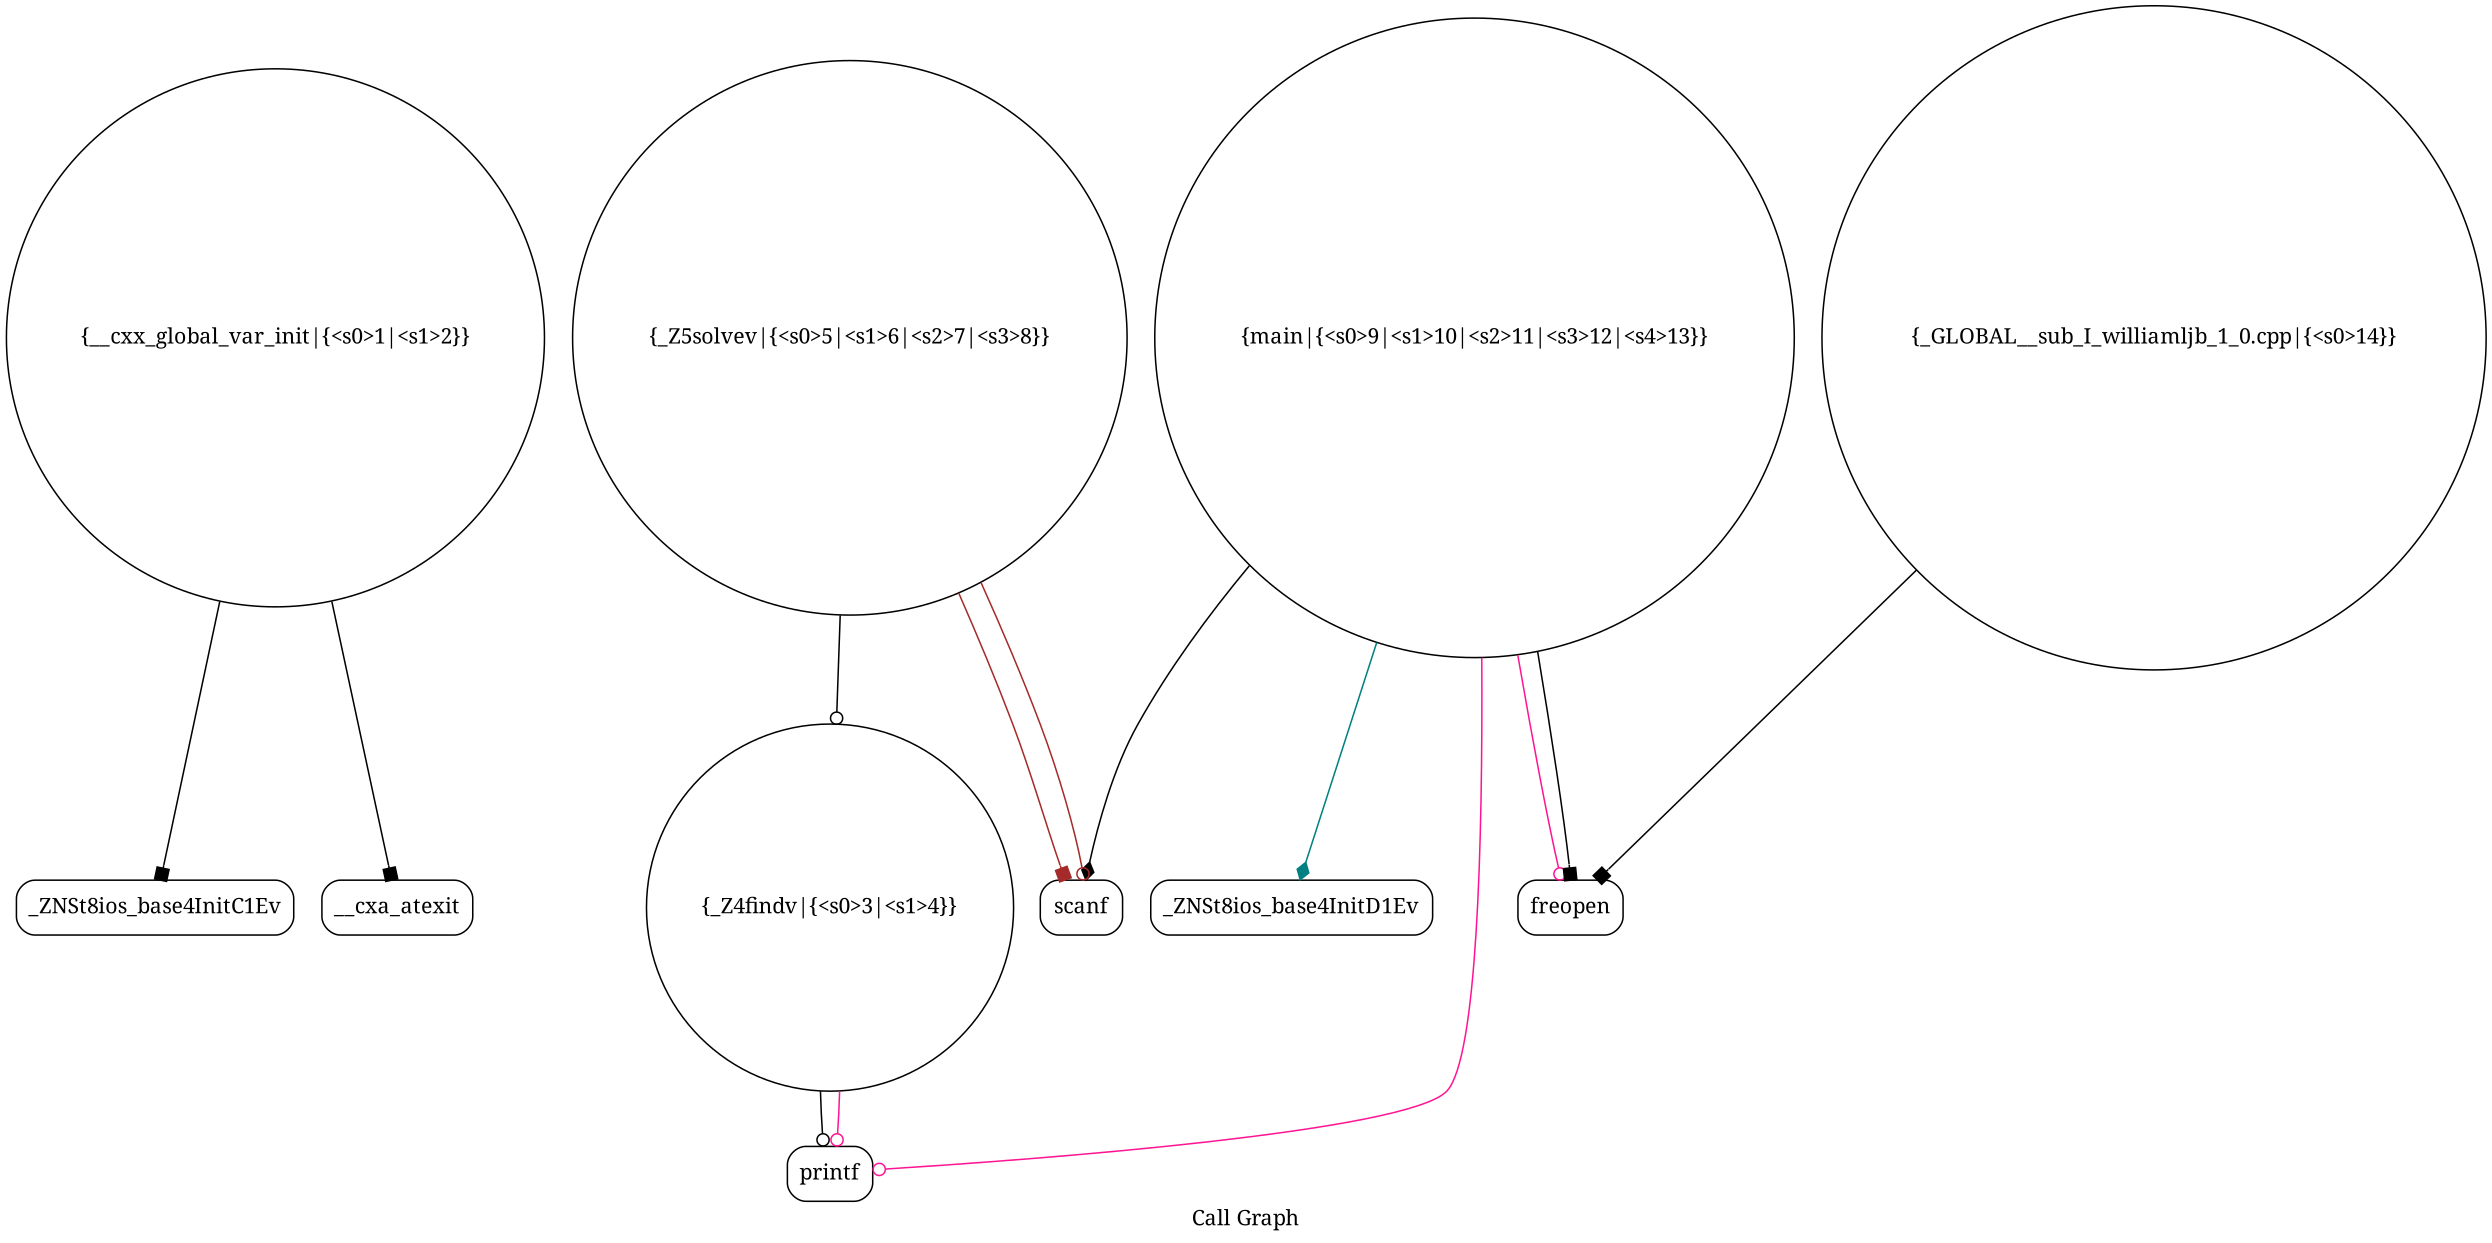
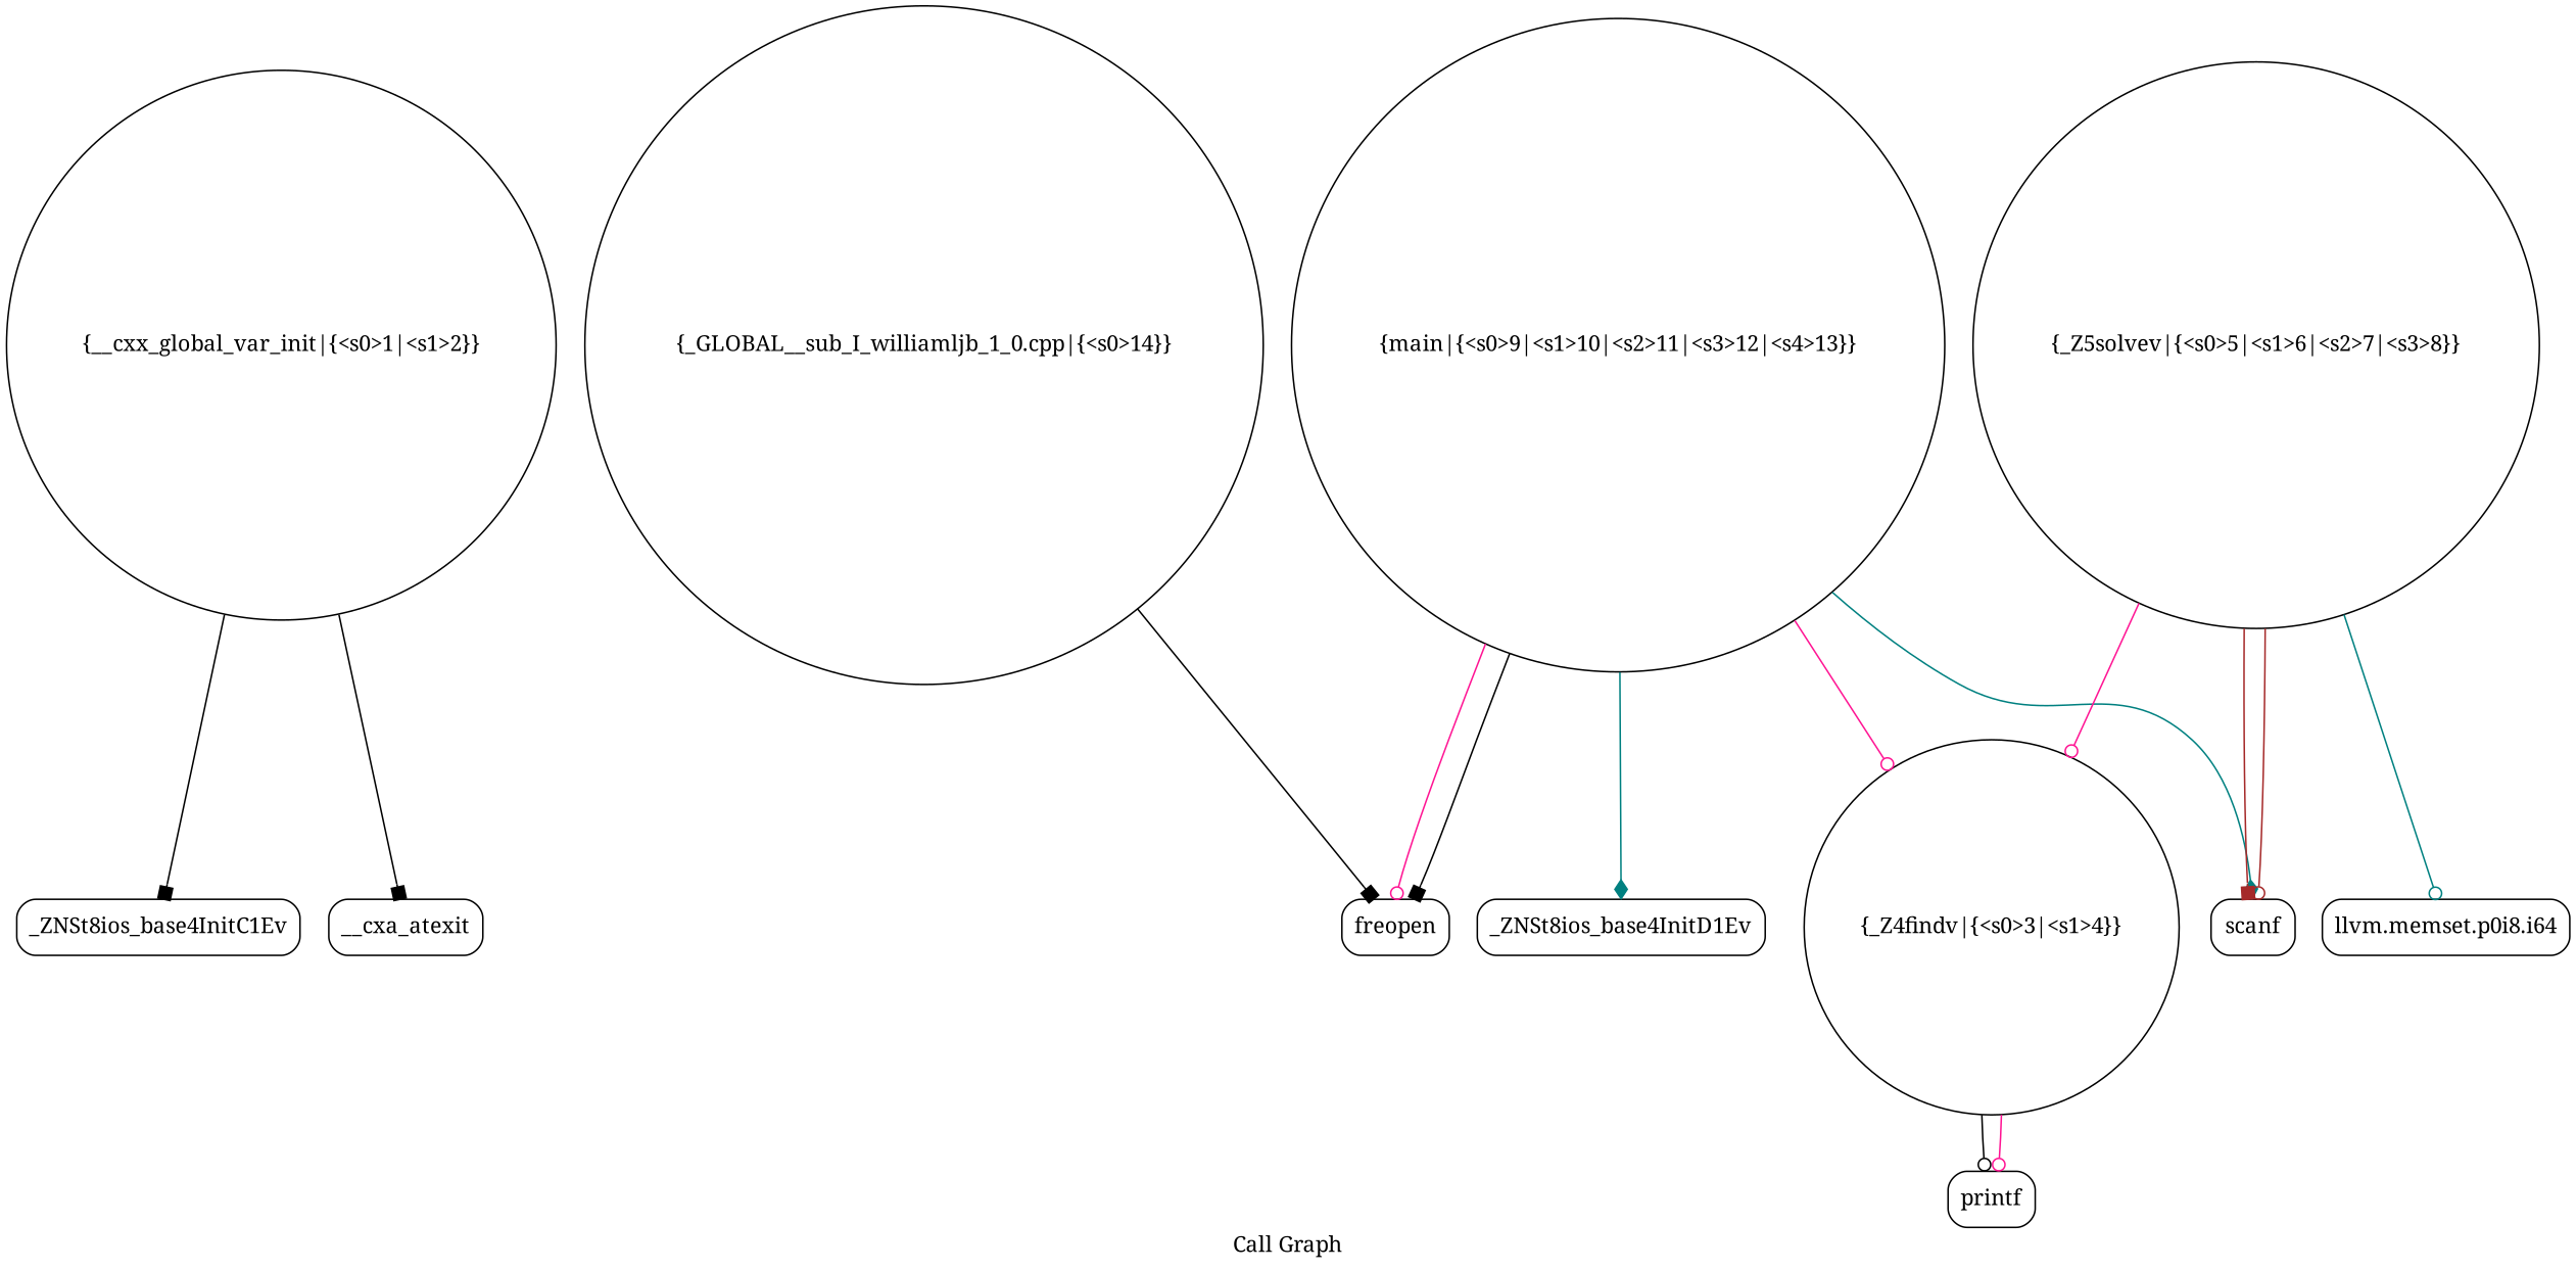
  digraph {
    fontname="Noto Serif"
    label="Call Graph"
    node [fontname="Noto Serif" shape=Mrecord]
    edge [arrowhead=odot color=black fontname="Noto Serif" tailport=s0]
    n1 [label="{__cxx_global_var_init|{<s0>1|<s1>2}}" shape=circle]
    n2 [label="{_ZNSt8ios_base4InitC1Ev}"]
    n3 [label="{__cxa_atexit}"]
    n4 [label="{scanf}"]
    n5 [label="{_ZNSt8ios_base4InitD1Ev}"]
    n6 [label="{main|{<s0>9|<s1>10|<s2>11|<s3>12|<s4>13}}" shape=circle]
    n7 [label="{freopen}"]
    n8 [label="{printf}"]
    n9 [label="{_Z5solvev|{<s0>5|<s1>6|<s2>7|<s3>8}}" shape=circle]
    n10 [label="{_Z4findv|{<s0>3|<s1>4}}" shape=circle]
+   n11 [label="{llvm.memset.p0i8.i64}"]
    n12 [label="{_GLOBAL__sub_I_williamljb_1_0.cpp|{<s0>14}}" shape=circle]
    n1 -> n2 [arrowhead=box]
    n1 -> n3 [arrowhead=box tailport=s1]
-   n6 -> n4 [arrowhead=diamond tailport=s2]
+   n6 -> n4 [arrowhead=diamond color=teal tailport=s2]
    n6 -> n5 [arrowhead=diamond color=teal tailport=s4]
    n6 -> n7 [color=deeppink]
    n6 -> n7 [arrowhead=box tailport=s1]
-   n6 -> n8 [color=deeppink tailport=s3]
+   n6 -> n10 [color=deeppink tailport=s3]
    n9 -> n4 [arrowhead=box color=brown]
    n9 -> n4 [color=brown tailport=s1]
-   n9 -> n10 [tailport=s3]
+   n9 -> n10 [color=deeppink tailport=s3]
+   n9 -> n11 [color=teal tailport=s2]
    n10 -> n8
    n10 -> n8 [color=deeppink tailport=s1]
    n12 -> n7 [arrowhead=box]
  }
